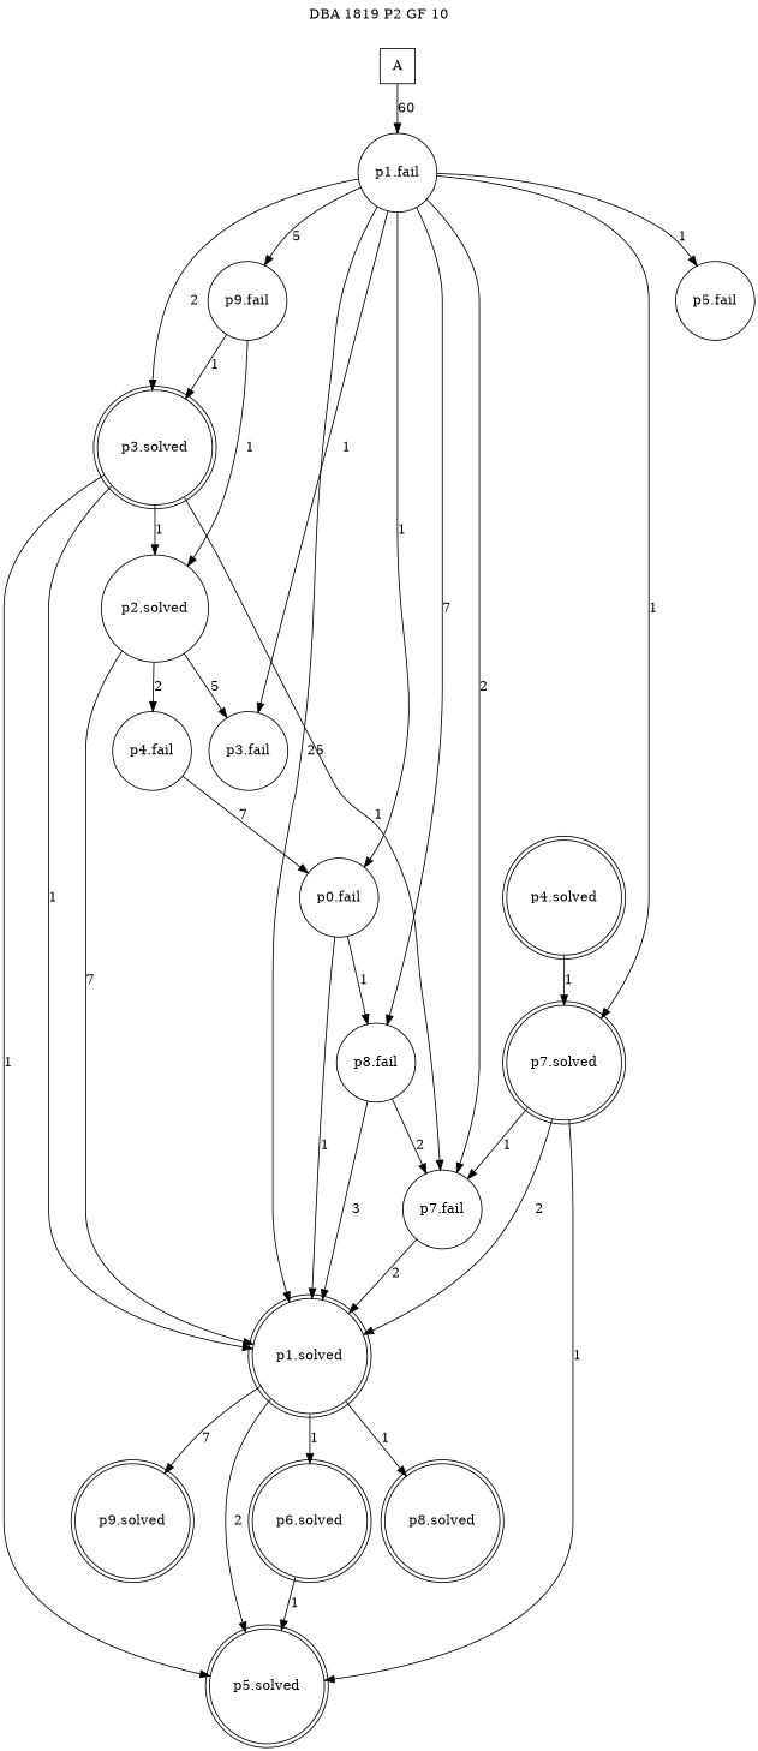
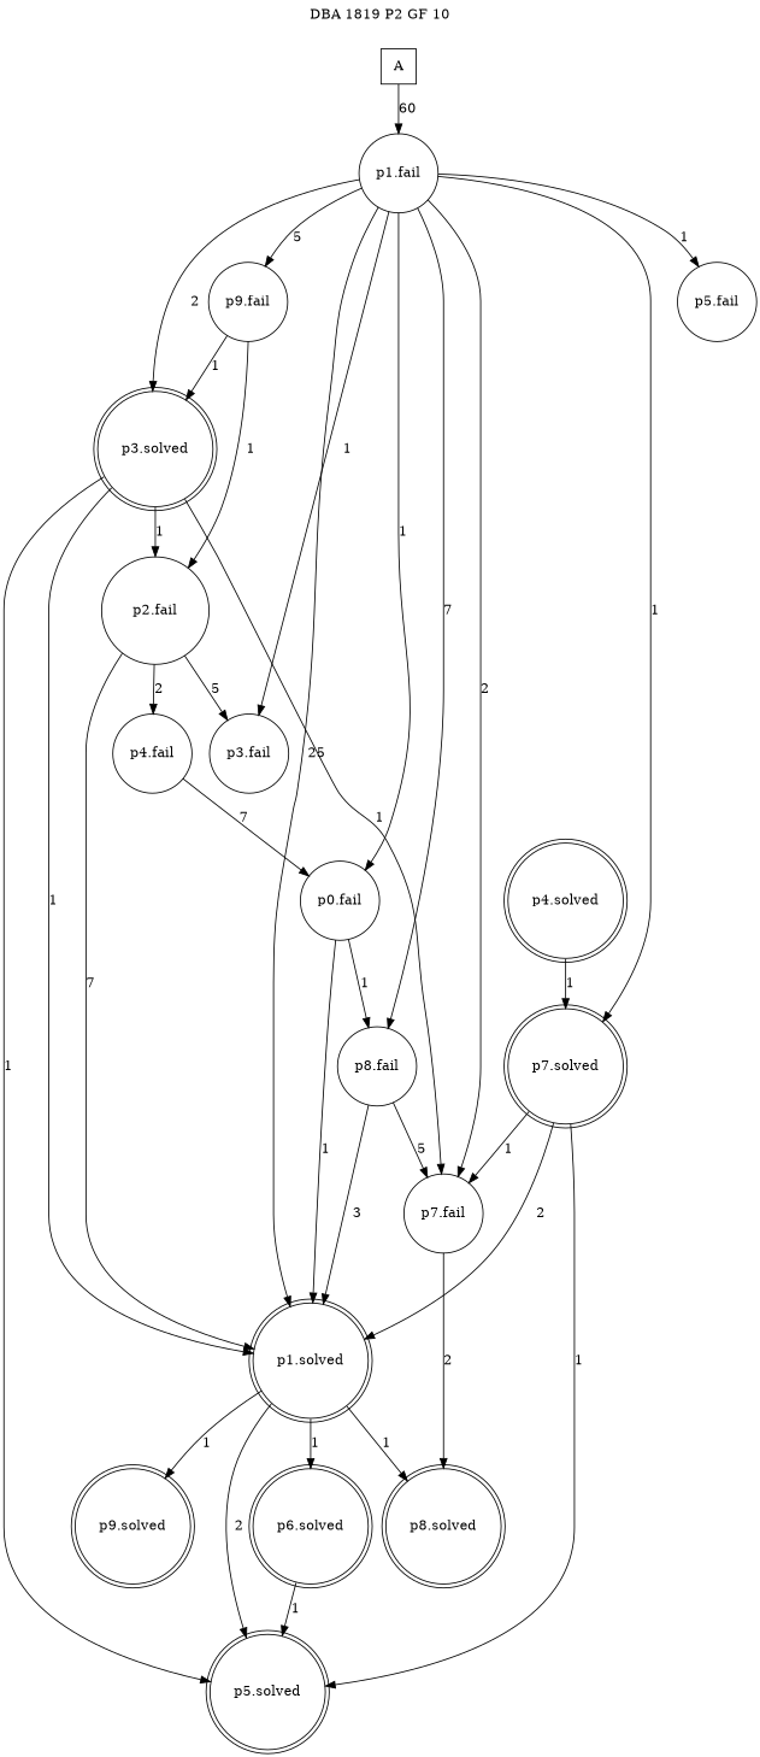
  digraph {
    label=" DBA 1819 P2 GF 10 "
    labelloc=tl
    rankdir=TB
    node [shape=circle]
    n1 [label=A shape=square]
    n2 [label="p1.fail"]
    n3 [label="p9.fail"]
    n4 [label="p8.fail"]
    n5 [label="p3.fail"]
    n6 [label="p7.fail"]
    n7 [label="p1.solved" shape=doublecircle]
    n8 [label="p0.fail"]
    n9 [label="p7.solved" shape=doublecircle]
    n10 [label="p3.solved" shape=doublecircle]
    n11 [label="p5.fail"]
-   n12 [label="p2.solved"]
+   n12 [label="p2.fail"]
    n13 [label="p4.fail"]
    n14 [label="p5.solved" shape=doublecircle]
    n15 [label="p6.solved" shape=doublecircle]
    n16 [label="p8.solved" shape=doublecircle]
    n17 [label="p9.solved" shape=doublecircle]
    n18 [label="p4.solved" shape=doublecircle]
    n1 -> n2 [label=60]
    n2 -> n3 [label=5]
    n2 -> n4 [label=7]
    n2 -> n5 [label=1]
    n2 -> n6 [label=2]
    n2 -> n7 [label=25]
    n2 -> n8 [label=1]
    n2 -> n9 [label=1]
    n2 -> n10 [label=2]
    n2 -> n11 [label=1]
    n3 -> n10 [label=1]
    n3 -> n12 [label=1]
-   n4 -> n6 [label=2]
+   n4 -> n6 [label=5]
    n4 -> n7 [label=3]
-   n6 -> n7 [label=2]
+   n6 -> n16 [label=2]
    n7 -> n14 [label=2]
    n7 -> n15 [label=1]
    n7 -> n16 [label=1]
-   n7 -> n17 [label=7]
+   n7 -> n17 [label=1]
    n8 -> n4 [label=1]
    n8 -> n7 [label=1]
    n9 -> n6 [label=1]
    n9 -> n7 [label=2]
    n9 -> n14 [label=1]
    n10 -> n6 [label=1]
    n10 -> n7 [label=1]
    n10 -> n12 [label=1]
    n10 -> n14 [label=1]
    n12 -> n5 [label=5]
    n12 -> n7 [label=7]
    n12 -> n13 [label=2]
    n13 -> n8 [label=7]
    n15 -> n14 [label=1]
    n18 -> n9 [label=1]
  }
